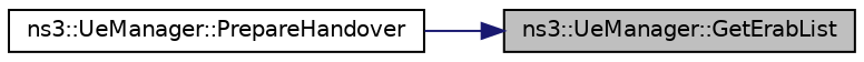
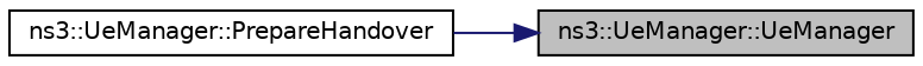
  digraph {
    rankdir=RL
    node [color=black fontname=Helvetica fontsize=10 shape=record style=filled]
-   n1 [fillcolor=grey75 fontcolor=black height=0.2 label="ns3::UeManager::GetErabList" width=0.4]
+   n1 [fillcolor=grey75 fontcolor=black height=0.2 label="ns3::UeManager::UeManager" width=0.4]
    n2 [fillcolor=white height=0.2 label="ns3::UeManager::PrepareHandover" width=0.4]
    n1 -> n2 [color=midnightblue dir=back fontname=Helvetica fontsize=10 labelfontname=Helvetica labelfontsize=10 style=solid]
  }
